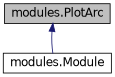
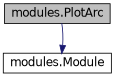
  digraph {
    node [color=black fontname=Helvetica fontsize=14 shape=record style=filled]
    n1 [fillcolor=grey75 fontcolor=black height=0.2 label="modules.PlotArc" width=0.4]
    n2 [fillcolor=white height=0.2 label="modules.Module" width=0.4]
-   n1 -> n2 [color=midnightblue dir=back fontname=Helvetica fontsize=14 labelfontname=Helvetica labelfontsize=14 style=solid]
+   n2 -> n1 [color=midnightblue dir=back fontname=Helvetica fontsize=14 labelfontname=Helvetica labelfontsize=14 style=solid]
  }
